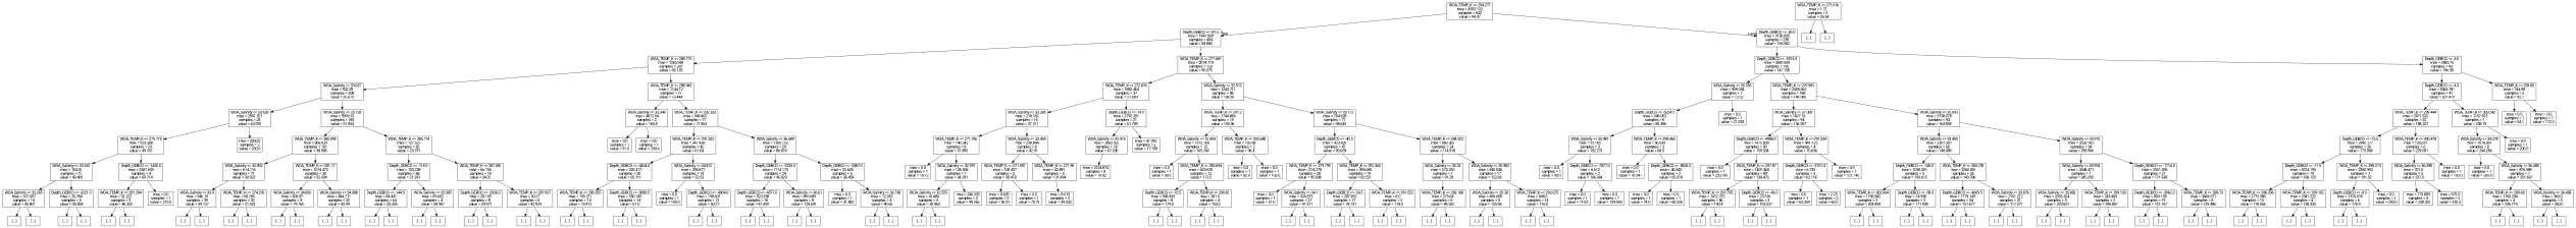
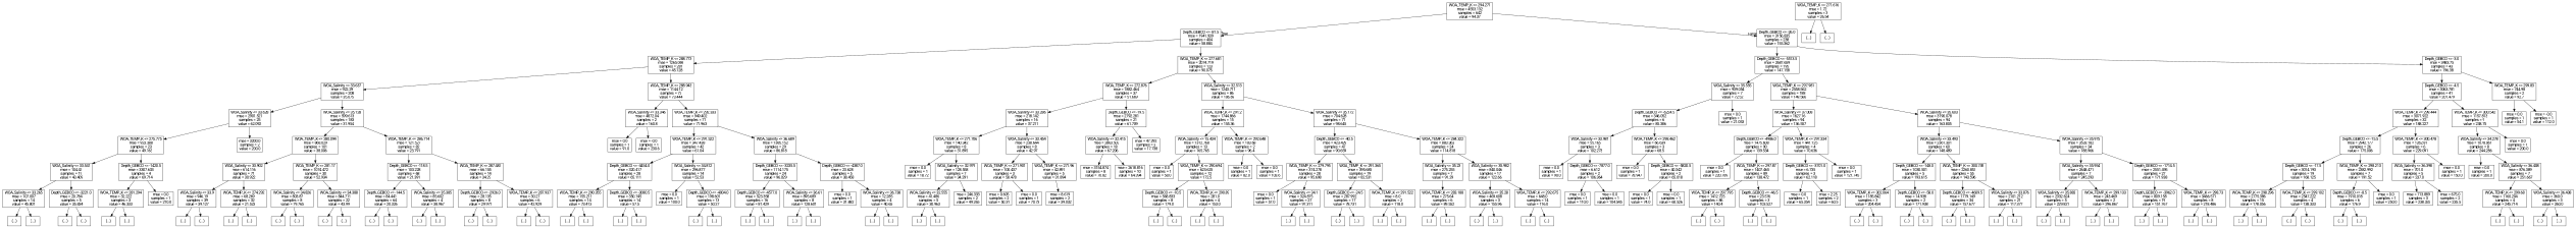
  digraph {
    fontname=Roboto
    node [fontname=Roboto shape=box]
    edge [fontname=Roboto]
    n1 [label="WOA_TEMP_K <= 294.271\nmse = 4553.132\nsamples = 642\nvalue = 94.37"]
    n2 [label="Depth_GEBCO <= -81.5\nmse = 1941.939\nsamples = 404\nvalue = 58.884"]
    n3 [label="Depth_GEBCO <= -26.0\nmse = 3156.835\nsamples = 238\nvalue = 155.362"]
    n4 [label="WOA_TEMP_K <= 288.773\nmse = 1265.069\nsamples = 281\nvalue = 45.128"]
    n5 [label="WOA_TEMP_K <= 277.681\nmse = 2074.719\nsamples = 123\nvalue = 90.075"]
    n6 [label="Depth_GEBCO <= -5513.5\nmse = 2687.659\nsamples = 195\nvalue = 147.158"]
    n7 [label="Depth_GEBCO <= -3.0\nmse = 3483.75\nsamples = 43\nvalue = 196.38"]
    n8 [label="WOA_Salinity <= 33.637\nmse = 922.29\nsamples = 208\nvalue = 35.075"]
    n9 [label="WOA_TEMP_K <= 288.943\nmse = 1144.12\nsamples = 73\nvalue = 73.444"]
    n10 [label="WOA_TEMP_K <= 272.876\nmse = 1882.464\nsamples = 37\nvalue = 51.669"]
    n11 [label="WOA_Salinity <= 32.513\nmse = 1243.711\nsamples = 86\nvalue = 106.69"]
    n12 [label="WOA_Salinity <= 33.628\nmse = 2901.521\nsamples = 25\nvalue = 62.092"]
    n13 [label="WOA_Salinity <= 35.128\nmse = 599.613\nsamples = 183\nvalue = 31.954"]
    n14 [label="WOA_Salinity <= 33.346\nmse = 4872.04\nsamples = 2\nvalue = 160.8"]
    n15 [label="WOA_TEMP_K <= 292.333\nmse = 949.402\nsamples = 71\nvalue = 71.963"]
    n16 [label="WOA_TEMP_K <= 275.775\nmse = 923.388\nsamples = 23\nvalue = 49.163"]
    n17 [label="mse = 3200.0\nsamples = 2\nvalue = 200.0"]
    n18 [label="WOA_TEMP_K <= 280.094\nmse = 868.029\nsamples = 101\nvalue = 38.006"]
    n19 [label="WOA_TEMP_K <= 286.714\nmse = 121.527\nsamples = 82\nvalue = 23.791"]
    n20 [label="WOA_Salinity <= 33.541\nmse = 104.43\nsamples = 19\nvalue = 43.409"]
    n21 [label="Depth_GEBCO <= -1420.5\nmse = 3307.633\nsamples = 4\nvalue = 69.714"]
    n22 [label="WOA_Salinity <= 33.265\nmse = 107.007\nsamples = 14\nvalue = 45.801"]
    n23 [label="Depth_GEBCO <= -3221.0\nmse = 20.784\nsamples = 5\nvalue = 35.834"]
    n24 [label="WOA_TEMP_K <= 281.294\nmse = 32.222\nsamples = 3\nvalue = 46.333"]
    n25 [label="mse = 0.0\nsamples = 1\nvalue = 210.0"]
    n26 [label="(...)"]
    n27 [label="(...)"]
    n28 [label="(...)"]
    n29 [label="(...)"]
    n30 [label="(...)"]
    n31 [label="(...)"]
    n32 [label="WOA_Salinity <= 33.902\nmse = 614.116\nsamples = 71\nvalue = 30.922"]
    n33 [label="WOA_TEMP_K <= 281.17\nmse = 1074.472\nsamples = 30\nvalue = 52.934"]
    n34 [label="Depth_GEBCO <= -118.5\nmse = 103.228\nsamples = 68\nvalue = 21.391"]
    n35 [label="WOA_TEMP_K <= 287.483\nmse = 66.155\nsamples = 14\nvalue = 34.29"]
    n36 [label="WOA_Salinity <= 33.9\nmse = 946.19\nsamples = 39\nvalue = 39.127"]
    n37 [label="WOA_TEMP_K <= 274.292\nmse = 68.269\nsamples = 32\nvalue = 21.523"]
    n38 [label="WOA_Salinity <= 34.826\nmse = 803.87\nsamples = 8\nvalue = 79.765"]
    n39 [label="WOA_Salinity <= 34.388\nmse = 844.711\nsamples = 22\nvalue = 43.99"]
    n40 [label="(...)"]
    n41 [label="(...)"]
    n42 [label="(...)"]
    n43 [label="(...)"]
    n44 [label="(...)"]
    n45 [label="(...)"]
    n46 [label="(...)"]
    n47 [label="(...)"]
    n48 [label="Depth_GEBCO <= -144.5\nmse = 84.441\nsamples = 64\nvalue = 20.326"]
    n49 [label="WOA_Salinity <= 35.385\nmse = 85.602\nsamples = 4\nvalue = 38.967"]
    n50 [label="Depth_GEBCO <= -2926.0\nmse = 28.135\nsamples = 8\nvalue = 29.971"]
    n51 [label="WOA_TEMP_K <= 287.937\nmse = 30.27\nsamples = 6\nvalue = 42.929"]
    n52 [label="(...)"]
    n53 [label="(...)"]
    n54 [label="(...)"]
    n55 [label="(...)"]
    n56 [label="(...)"]
    n57 [label="(...)"]
    n58 [label="(...)"]
    n59 [label="(...)"]
    n60 [label="mse = 0.0\nsamples = 1\nvalue = 91.0"]
    n61 [label="mse = -0.0\nsamples = 1\nvalue = 230.6"]
    n62 [label="WOA_TEMP_K <= 291.522\nmse = 347.438\nsamples = 42\nvalue = 61.04"]
    n63 [label="WOA_Salinity <= 36.689\nmse = 1385.152\nsamples = 29\nvalue = 86.818"]
    n64 [label="Depth_GEBCO <= -4454.0\nmse = 320.417\nsamples = 28\nvalue = 65.111"]
    n65 [label="WOA_Salinity <= 34.812\nmse = 296.877\nsamples = 14\nvalue = 52.53"]
    n66 [label="Depth_GEBCO <= -3235.5\nmse = 1114.175\nsamples = 24\nvalue = 96.029"]
    n67 [label="Depth_GEBCO <= -4387.0\nmse = 23.628\nsamples = 5\nvalue = 38.458"]
    n68 [label="WOA_TEMP_K <= 290.355\nmse = 155.211\nsamples = 14\nvalue = 73.413"]
    n69 [label="Depth_GEBCO <= -3080.5\nmse = 350.745\nsamples = 14\nvalue = 57.5"]
    n70 [label="mse = 0.0\nsamples = 1\nvalue = 100.0"]
    n71 [label="Depth_GEBCO <= -4004.0\nmse = 198.601\nsamples = 13\nvalue = 50.27"]
    n72 [label="(...)"]
    n73 [label="(...)"]
    n74 [label="(...)"]
    n75 [label="(...)"]
    n76 [label="(...)"]
    n77 [label="(...)"]
    n78 [label="Depth_GEBCO <= -4577.0\nmse = 523.358\nsamples = 16\nvalue = 81.429"]
    n79 [label="WOA_Salinity <= 36.61\nmse = 895.689\nsamples = 8\nvalue = 128.601"]
    n80 [label="mse = 0.0\nsamples = 1\nvalue = 31.882"]
    n81 [label="WOA_Salinity <= 36.738\nmse = 12.285\nsamples = 4\nvalue = 40.65"]
    n82 [label="(...)"]
    n83 [label="(...)"]
    n84 [label="(...)"]
    n85 [label="(...)"]
    n86 [label="(...)"]
    n87 [label="(...)"]
    n88 [label="WOA_Salinity <= 33.286\nmse = 218.142\nsamples = 16\nvalue = 37.211"]
    n89 [label="Depth_GEBCO <= -19.5\nmse = 2792.281\nsamples = 21\nvalue = 61.709"]
    n90 [label="WOA_TEMP_K <= 291.2\nmse = 1744.866\nsamples = 15\nvalue = 155.36"]
    n91 [label="WOA_Salinity <= 35.172\nmse = 704.628\nsamples = 71\nvalue = 98.645"]
    n92 [label="WOA_TEMP_K <= 271.706\nmse = 140.342\nsamples = 8\nvalue = 31.895"]
    n93 [label="WOA_Salinity <= 33.454\nmse = 238.644\nsamples = 8\nvalue = 42.97"]
    n94 [label="WOA_Salinity <= 32.415\nmse = 2863.503\nsamples = 18\nvalue = 67.206"]
    n95 [label="mse = 47.292\nsamples = 3\nvalue = 17.738"]
    n96 [label="mse = 0.0\nsamples = 1\nvalue = 18.72"]
    n97 [label="WOA_Salinity <= 32.979\nmse = 128.558\nsamples = 7\nvalue = 34.291"]
    n98 [label="WOA_TEMP_K <= 271.901\nmse = 100.437\nsamples = 3\nvalue = 58.478"]
    n99 [label="WOA_TEMP_K <= 271.96\nmse = 42.891\nsamples = 5\nvalue = 31.894"]
    n100 [label="WOA_Salinity <= 32.555\nmse = 41.486\nsamples = 5\nvalue = 30.963"]
    n101 [label="mse = 246.333\nsamples = 2\nvalue = 49.265"]
    n102 [label="(...)"]
    n103 [label="(...)"]
    n104 [label="mse = 0.605\nsamples = 2\nvalue = 50.31"]
    n105 [label="mse = 0.0\nsamples = 1\nvalue = 70.73"]
    n106 [label="mse = 8.619\nsamples = 2\nvalue = 39.032"]
    n107 [label="WOA_TEMP_K <= 271.616\nmse = 1.72\nsamples = 3\nvalue = 26.54"]
    n108 [label="(...)"]
    n109 [label="(...)"]
    n110 [label="mse = 3154.874\nsamples = 8\nvalue = 70.82"]
+   n111 [label="mse = 2618.816\nsamples = 10\nvalue = 64.394"]
    n112 [label="WOA_Salinity <= 15.434\nmse = 1312.768\nsamples = 13\nvalue = 165.765"]
    n113 [label="WOA_TEMP_K <= 292.648\nmse = 103.68\nsamples = 2\nvalue = 96.4"]
    n114 [label="Depth_GEBCO <= -40.5\nmse = 423.429\nsamples = 47\nvalue = 90.659"]
    n115 [label="WOA_TEMP_K <= 284.322\nmse = 883.363\nsamples = 24\nvalue = 114.818"]
    n116 [label="mse = 0.0\nsamples = 1\nvalue = 58.0"]
    n117 [label="WOA_TEMP_K <= 290.694\nmse = 623.625\nsamples = 12\nvalue = 172.5"]
    n118 [label="mse = 0.0\nsamples = 1\nvalue = 82.0"]
    n119 [label="mse = 0.0\nsamples = 1\nvalue = 103.6"]
    n120 [label="Depth_GEBCO <= -10.5\nmse = 568.833\nsamples = 8\nvalue = 179.0"]
    n121 [label="WOA_TEMP_K <= 290.89\nmse = 281.0\nsamples = 4\nvalue = 153.0"]
    n122 [label="(...)"]
    n123 [label="(...)"]
    n124 [label="(...)"]
    n125 [label="(...)"]
    n126 [label="WOA_TEMP_K <= 279.795\nmse = 374.278\nsamples = 28\nvalue = 95.698"]
    n127 [label="WOA_TEMP_K <= 291.365\nmse = 395.685\nsamples = 19\nvalue = 82.531"]
    n128 [label="WOA_Salinity <= 35.23\nmse = 275.255\nsamples = 7\nvalue = 91.29"]
    n129 [label="WOA_Salinity <= 35.982\nmse = 840.046\nsamples = 17\nvalue = 122.66"]
    n130 [label="mse = 0.0\nsamples = 1\nvalue = 57.0"]
    n131 [label="WOA_Salinity <= 34.1\nmse = 324.875\nsamples = 27\nvalue = 97.311"]
    n132 [label="Depth_GEBCO <= -24.5\nmse = 287.992\nsamples = 17\nvalue = 78.731"]
    n133 [label="WOA_TEMP_K <= 291.522\nmse = 8.0\nsamples = 2\nvalue = 118.0"]
    n134 [label="(...)"]
    n135 [label="(...)"]
    n136 [label="(...)"]
    n137 [label="(...)"]
    n138 [label="(...)"]
    n139 [label="(...)"]
    n140 [label="WOA_TEMP_K <= 283.188\nmse = 275.64\nsamples = 6\nvalue = 89.552"]
    n141 [label="WOA_Salinity <= 35.28\nmse = 469.608\nsamples = 3\nvalue = 155.96"]
    n142 [label="WOA_TEMP_K <= 292.675\nmse = 648.0\nsamples = 14\nvalue = 116.0"]
    n143 [label="(...)"]
    n144 [label="(...)"]
    n145 [label="(...)"]
    n146 [label="(...)"]
    n147 [label="(...)"]
    n148 [label="(...)"]
    n149 [label="WOA_Salinity <= 35.555\nmse = 939.054\nsamples = 7\nvalue = 72.52"]
    n150 [label="WOA_TEMP_K <= 297.981\nmse = 2558.562\nsamples = 188\nvalue = 149.566"]
    n151 [label="Depth_GEBCO <= -4.5\nmse = 3063.781\nsamples = 41\nvalue = 201.479"]
    n152 [label="WOA_TEMP_K <= 299.83\nmse = 744.98\nsamples = 2\nvalue = 92.7"]
    n153 [label="Depth_GEBCO <= -6224.5\nmse = 346.052\nsamples = 6\nvalue = 85.386"]
    n154 [label="mse = 0.0\nsamples = 1\nvalue = 21.053"]
    n155 [label="WOA_Salinity <= 37.008\nmse = 1627.16\nsamples = 94\nvalue = 136.557"]
    n156 [label="WOA_Salinity <= 35.603\nmse = 3190.078\nsamples = 94\nvalue = 163.805"]
    n157 [label="WOA_Salinity <= 33.981\nmse = 55.165\nsamples = 3\nvalue = 102.273"]
    n158 [label="WOA_TEMP_K <= 298.462\nmse = 66.639\nsamples = 3\nvalue = 68.5"]
    n159 [label="mse = 0.0\nsamples = 1\nvalue = 90.0"]
    n160 [label="Depth_GEBCO <= -7877.0\nmse = 6.612\nsamples = 2\nvalue = 106.364"]
    n161 [label="mse = 0.0\nsamples = 1\nvalue = 78.947"]
    n162 [label="Depth_GEBCO <= -5820.5\nmse = 40.342\nsamples = 2\nvalue = 65.018"]
    n163 [label="mse = 0.0\nsamples = 1\nvalue = 110.0"]
    n164 [label="mse = 0.0\nsamples = 1\nvalue = 104.545"]
    n165 [label="mse = 0.0\nsamples = 1\nvalue = 74.0"]
    n166 [label="mse = 0.0\nsamples = 1\nvalue = 60.526"]
    n167 [label="Depth_GEBCO <= -4986.0\nmse = 1475.608\nsamples = 90\nvalue = 139.534"]
    n168 [label="WOA_TEMP_K <= 297.334\nmse = 441.125\nsamples = 4\nvalue = 70.636"]
    n169 [label="WOA_Salinity <= 33.493\nmse = 2361.301\nsamples = 60\nvalue = 148.489"]
    n170 [label="WOA_Salinity <= 35.975\nmse = 3533.182\nsamples = 34\nvalue = 188.966"]
    n171 [label="mse = 0.0\nsamples = 1\nvalue = 220.789"]
    n172 [label="WOA_TEMP_K <= 297.87\nmse = 1407.465\nsamples = 89\nvalue = 138.472"]
    n173 [label="Depth_GEBCO <= -3701.0\nmse = 6.735\nsamples = 3\nvalue = 62.118"]
    n174 [label="mse = 0.0\nsamples = 1\nvalue = 121.745"]
    n175 [label="WOA_TEMP_K <= 297.795\nmse = 1412.725\nsamples = 86\nvalue = 140.4"]
    n176 [label="Depth_GEBCO <= -46.5\nmse = 23.576\nsamples = 3\nvalue = 103.527"]
    n177 [label="(...)"]
    n178 [label="(...)"]
    n179 [label="(...)"]
    n180 [label="(...)"]
    n181 [label="mse = 0.0\nsamples = 1\nvalue = 65.354"]
    n182 [label="mse = 2.25\nsamples = 2\nvalue = 60.5"]
    n183 [label="Depth_GEBCO <= -148.0\nmse = 1030.501\nsamples = 5\nvalue = 193.615"]
    n184 [label="WOA_TEMP_K <= 300.749\nmse = 2260.853\nsamples = 55\nvalue = 143.596"]
    n185 [label="WOA_Salinity <= 35.954\nmse = 2648.471\nsamples = 7\nvalue = 245.293"]
    n186 [label="Depth_GEBCO <= -1714.5\nmse = 2551.495\nsamples = 27\nvalue = 171.938"]
    n187 [label="WOA_TEMP_K <= 302.064\nmse = 1185.842\nsamples = 3\nvalue = 204.454"]
    n188 [label="Depth_GEBCO <= -58.0\nmse = 14.938\nsamples = 2\nvalue = 171.938"]
    n189 [label="Depth_GEBCO <= -4609.5\nmse = 1779.149\nsamples = 34\nvalue = 157.677"]
    n190 [label="WOA_Salinity <= 33.876\nmse = 2101.212\nsamples = 21\nvalue = 117.377"]
    n191 [label="(...)"]
    n192 [label="(...)"]
    n193 [label="(...)"]
    n194 [label="(...)"]
    n195 [label="(...)"]
    n196 [label="(...)"]
    n197 [label="(...)"]
    n198 [label="(...)"]
    n199 [label="WOA_Salinity <= 35.883\nmse = 2332.624\nsamples = 5\nvalue = 229.821"]
    n200 [label="WOA_TEMP_K <= 299.133\nmse = 243.469\nsamples = 2\nvalue = 296.867"]
    n201 [label="Depth_GEBCO <= -3962.0\nmse = 809.158\nsamples = 19\nvalue = 151.767"]
    n202 [label="WOA_TEMP_K <= 298.73\nmse = 3466.571\nsamples = 8\nvalue = 218.486"]
    n203 [label="(...)"]
    n204 [label="(...)"]
    n205 [label="(...)"]
    n206 [label="(...)"]
    n207 [label="(...)"]
    n208 [label="(...)"]
    n209 [label="(...)"]
    n210 [label="(...)"]
    n211 [label="WOA_TEMP_K <= 299.444\nmse = 3071.922\nsamples = 32\nvalue = 188.227"]
    n212 [label="WOA_TEMP_K <= 300.542\nmse = 1157.813\nsamples = 9\nvalue = 238.75"]
    n213 [label="mse = 0.0\nsamples = 1\nvalue = 54.1"]
    n214 [label="mse = -0.0\nsamples = 1\nvalue = 112.0"]
    n215 [label="Depth_GEBCO <= -15.5\nmse = 2942.177\nsamples = 26\nvalue = 175.006"]
    n216 [label="WOA_TEMP_K <= 300.478\nmse = 1262.81\nsamples = 6\nvalue = 229.091"]
    n217 [label="WOA_Salinity <= 34.278\nmse = 1078.061\nsamples = 8\nvalue = 244.286"]
    n218 [label="mse = 0.0\nsamples = 1\nvalue = 200.0"]
    n219 [label="Depth_GEBCO <= -17.5\nmse = 3014.193\nsamples = 19\nvalue = 168.125"]
    n220 [label="WOA_TEMP_K <= 298.213\nmse = 2382.992\nsamples = 7\nvalue = 191.52"]
    n221 [label="WOA_Salinity <= 36.398\nmse = 701.0\nsamples = 5\nvalue = 237.0"]
    n222 [label="mse = 0.0\nsamples = 1\nvalue = 150.0"]
    n223 [label="WOA_TEMP_K <= 298.296\nmse = 2775.386\nsamples = 15\nvalue = 178.056"]
    n224 [label="WOA_TEMP_K <= 299.102\nmse = 2547.222\nsamples = 4\nvalue = 138.333"]
    n225 [label="Depth_GEBCO <= -8.5\nmse = 1910.018\nsamples = 6\nvalue = 176.9"]
    n226 [label="mse = 0.0\nsamples = 1\nvalue = 250.0"]
    n227 [label="(...)"]
    n228 [label="(...)"]
    n229 [label="(...)"]
    n230 [label="(...)"]
    n231 [label="(...)"]
    n232 [label="(...)"]
    n233 [label="mse = 713.889\nsamples = 3\nvalue = 238.333"]
    n234 [label="mse = 675.0\nsamples = 2\nvalue = 235.5"]
    n235 [label="mse = 0.0\nsamples = 1\nvalue = 200.0"]
    n236 [label="WOA_Salinity <= 36.408\nmse = 876.389\nsamples = 7\nvalue = 251.667"]
    n237 [label="WOA_TEMP_K <= 299.68\nmse = 1160.204\nsamples = 4\nvalue = 245.714"]
    n238 [label="WOA_Salinity <= 36.438\nmse = 360.0\nsamples = 3\nvalue = 260.0"]
    n239 [label="(...)"]
    n240 [label="(...)"]
    n241 [label="(...)"]
    n242 [label="(...)"]
    n1 -> n2 [headlabel=True labelangle=45 labeldistance=2.5]
    n1 -> n3 [headlabel=False labelangle=-45 labeldistance=2.5]
    n2 -> n4
    n2 -> n5
    n3 -> n6
    n3 -> n7
    n4 -> n8
    n4 -> n9
    n5 -> n10
    n5 -> n11
    n6 -> n149
    n6 -> n150
    n7 -> n151
    n7 -> n152
    n8 -> n12
    n8 -> n13
    n9 -> n14
    n9 -> n15
    n10 -> n88
    n10 -> n89
    n11 -> n90
    n11 -> n91
    n12 -> n16
    n12 -> n17
    n13 -> n18
    n13 -> n19
    n14 -> n60
    n14 -> n61
    n15 -> n62
    n15 -> n63
    n16 -> n20
    n16 -> n21
    n18 -> n32
    n18 -> n33
    n19 -> n34
    n19 -> n35
    n20 -> n22
    n20 -> n23
    n21 -> n24
    n21 -> n25
    n22 -> n26
    n22 -> n27
    n23 -> n28
    n23 -> n29
    n24 -> n30
    n24 -> n31
    n32 -> n36
    n32 -> n37
    n33 -> n38
    n33 -> n39
    n34 -> n48
    n34 -> n49
    n35 -> n50
    n35 -> n51
    n36 -> n40
    n36 -> n41
    n37 -> n42
    n37 -> n43
    n38 -> n44
    n38 -> n45
    n39 -> n46
    n39 -> n47
    n48 -> n52
    n48 -> n53
    n49 -> n54
    n49 -> n55
    n50 -> n56
    n50 -> n57
    n51 -> n58
    n51 -> n59
    n62 -> n64
    n62 -> n65
    n63 -> n66
    n63 -> n67
    n64 -> n68
    n64 -> n69
    n65 -> n70
    n65 -> n71
    n66 -> n78
    n66 -> n79
    n67 -> n80
    n67 -> n81
    n68 -> n72
    n68 -> n73
    n69 -> n74
    n69 -> n75
    n71 -> n76
    n71 -> n77
    n78 -> n82
    n78 -> n83
    n79 -> n84
    n79 -> n85
    n81 -> n86
    n81 -> n87
    n88 -> n92
    n88 -> n93
    n89 -> n94
    n89 -> n95
    n90 -> n112
    n90 -> n113
    n91 -> n114
    n91 -> n115
    n92 -> n96
    n92 -> n97
    n93 -> n98
    n93 -> n99
    n94 -> n110
+   n94 -> n111
    n97 -> n100
    n97 -> n101
    n98 -> n104
    n98 -> n105
    n99 -> n106
    n100 -> n102
    n100 -> n103
    n107 -> n108
    n107 -> n109
    n112 -> n116
    n112 -> n117
    n113 -> n118
    n113 -> n119
    n114 -> n126
    n114 -> n127
    n115 -> n128
    n115 -> n129
    n117 -> n120
    n117 -> n121
    n120 -> n122
    n120 -> n123
    n121 -> n124
    n121 -> n125
    n126 -> n130
    n126 -> n131
    n127 -> n132
    n127 -> n133
    n128 -> n140
    n129 -> n141
    n129 -> n142
    n131 -> n134
    n131 -> n135
    n132 -> n136
    n132 -> n137
    n133 -> n138
    n133 -> n139
    n140 -> n143
    n140 -> n144
    n141 -> n145
    n141 -> n146
    n142 -> n147
    n142 -> n148
    n149 -> n153
    n149 -> n154
    n150 -> n155
    n150 -> n156
    n151 -> n211
    n151 -> n212
    n152 -> n213
    n152 -> n214
    n153 -> n157
    n153 -> n158
    n155 -> n167
    n155 -> n168
    n156 -> n169
    n156 -> n170
    n157 -> n159
    n157 -> n160
    n158 -> n161
    n158 -> n162
    n160 -> n163
    n160 -> n164
    n162 -> n165
    n162 -> n166
    n167 -> n171
    n167 -> n172
    n168 -> n173
    n168 -> n174
    n169 -> n183
    n169 -> n184
    n170 -> n185
    n170 -> n186
    n172 -> n175
    n172 -> n176
    n173 -> n181
    n173 -> n182
    n175 -> n177
    n175 -> n178
    n176 -> n179
    n176 -> n180
    n183 -> n187
    n183 -> n188
    n184 -> n189
    n184 -> n190
    n185 -> n199
    n185 -> n200
    n186 -> n201
    n186 -> n202
    n187 -> n191
    n187 -> n192
    n188 -> n193
    n188 -> n194
    n189 -> n195
    n189 -> n196
    n190 -> n197
    n190 -> n198
    n199 -> n203
    n199 -> n204
    n200 -> n205
    n200 -> n206
    n201 -> n207
    n201 -> n208
    n202 -> n209
    n202 -> n210
    n211 -> n215
    n211 -> n216
    n212 -> n217
    n212 -> n218
    n215 -> n219
    n215 -> n220
    n216 -> n221
    n216 -> n222
    n217 -> n235
    n217 -> n236
    n219 -> n223
    n219 -> n224
    n220 -> n225
    n220 -> n226
    n221 -> n233
    n221 -> n234
    n223 -> n227
    n223 -> n228
    n224 -> n229
    n224 -> n230
    n225 -> n231
    n225 -> n232
    n236 -> n237
    n236 -> n238
    n237 -> n239
    n237 -> n240
    n238 -> n241
    n238 -> n242
  }
